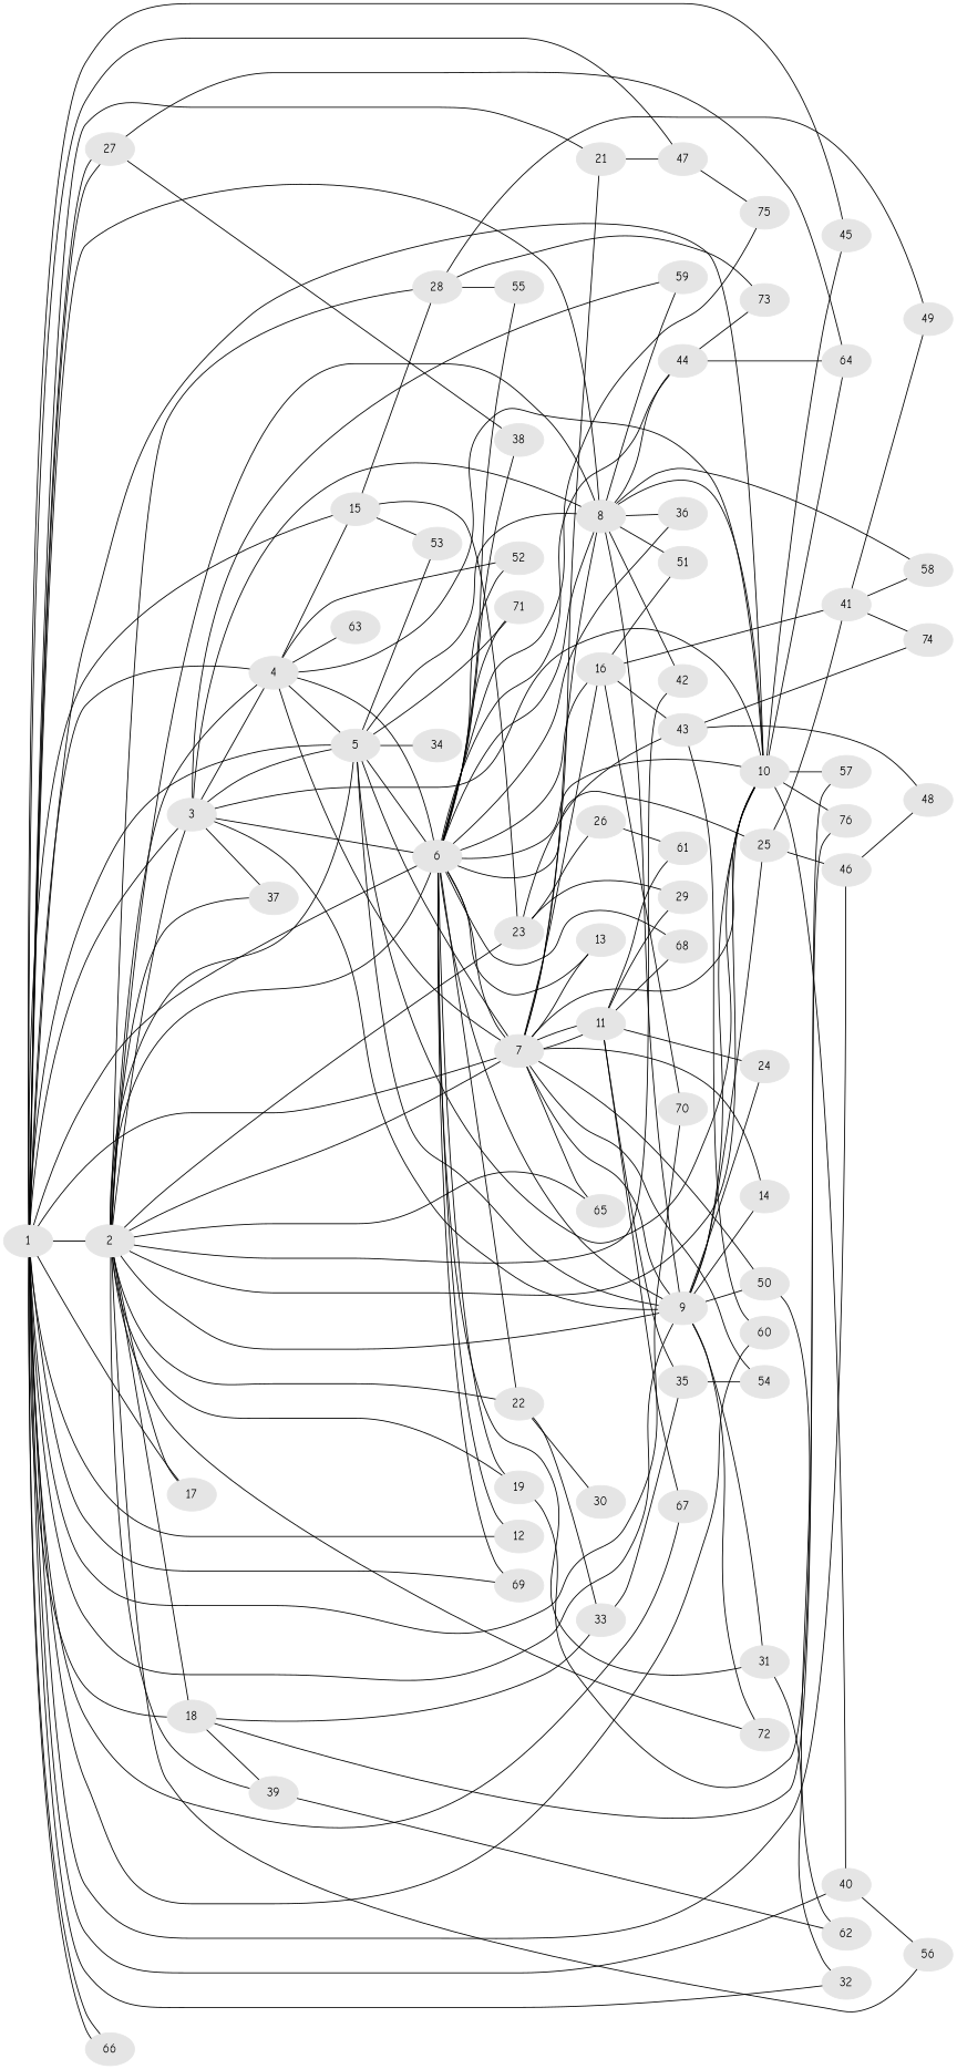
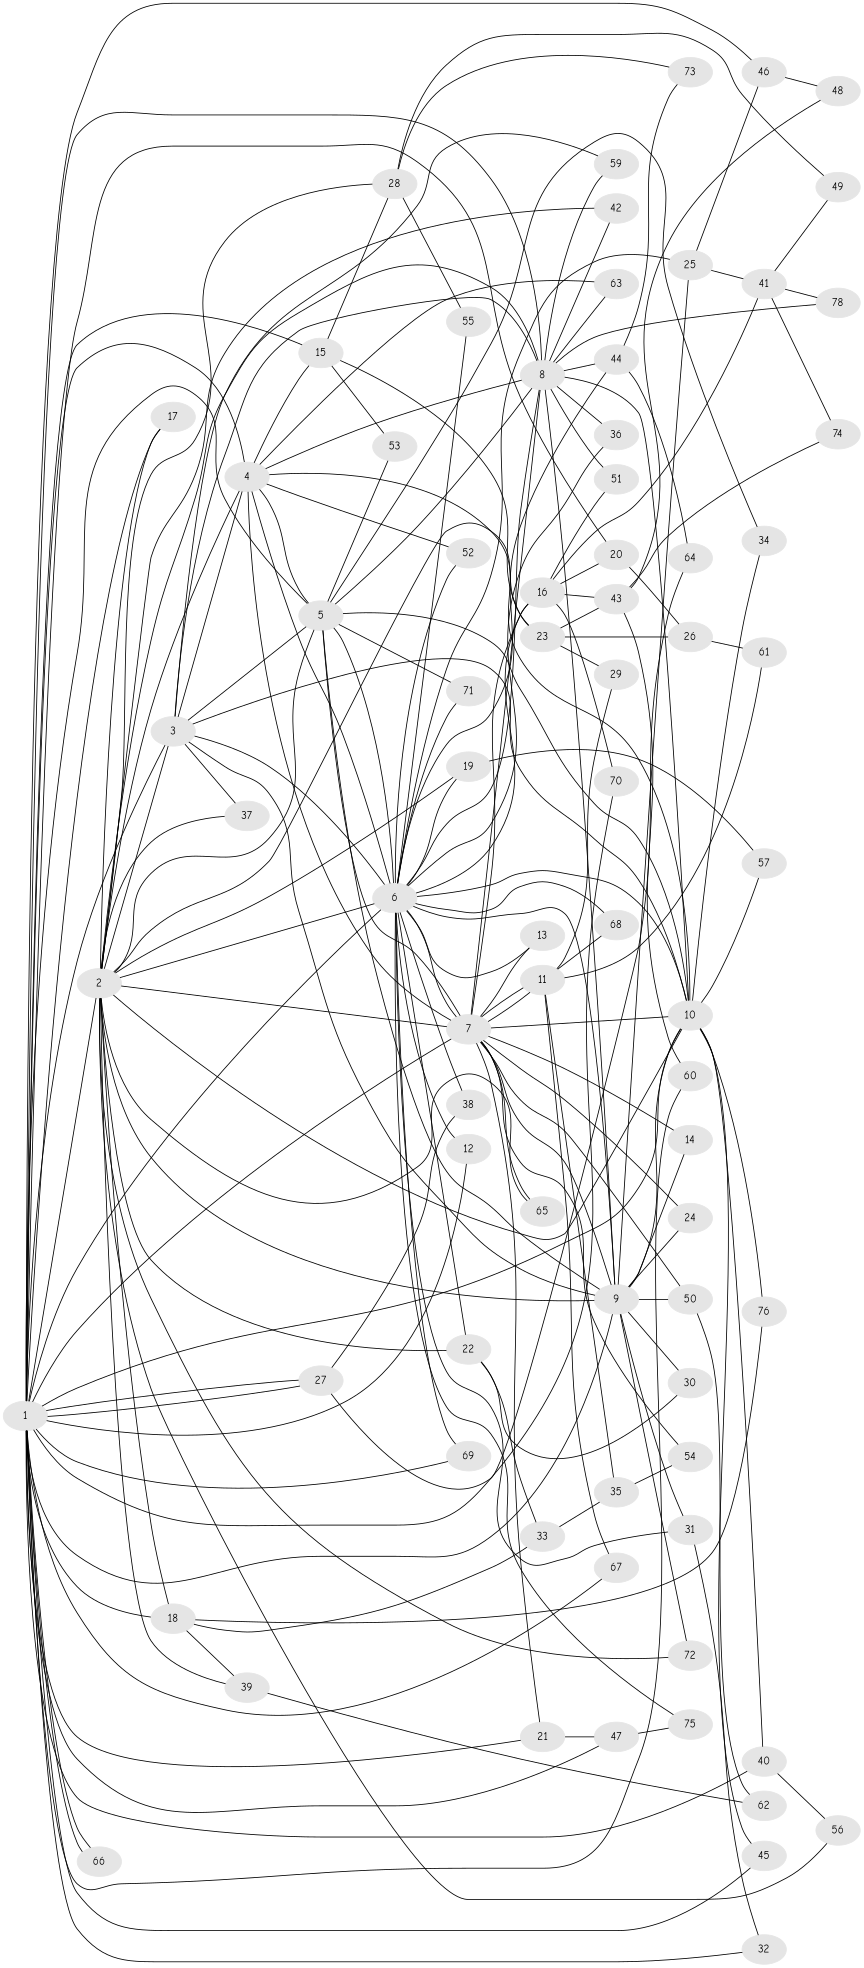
  graph {
    fontname="Comic Neue"
    rankdir=LR
    node [color=gray90 fontname="Comic Neue" style=filled]
    edge [fontname="Comic Neue"]
    1
    2
    3
    4
    5
    6
    7
    8
    9
    10
    12
    15
    17
    18
+   20
    21
    27
    32
    40
    45
    46
    47
    60
    66
    67
    69
    70
    19
    22
    23
    28
    37
    39
    42
    56
    65
    72
    59
    52
    63
    34
    53
    71
    13
    16
    25
    31
    36
    38
    44
    55
    68
    75
    11
    14
    24
    50
    54
    51
-   58
+   58 [label=78]
    30
    57
    76
    33
    26
    64
    48
    29
    43
    49
    73
    62
    41
    35
    61
    74
    1 -- 2
    1 -- 3
    1 -- 4
    1 -- 5
    1 -- 6
    1 -- 7
    1 -- 8
    1 -- 9
    1 -- 10
    1 -- 12
    1 -- 15
    1 -- 17
    1 -- 18
+   1 -- 20
    1 -- 21
    1 -- 27
    1 -- 27
    1 -- 32
    1 -- 40
    1 -- 45
    1 -- 46
    1 -- 47
    1 -- 60
    1 -- 66
    1 -- 66
    1 -- 67
    1 -- 69
    1 -- 70
    2 -- 3
    2 -- 4
    2 -- 5
    2 -- 6
    2 -- 7
    2 -- 8
    2 -- 9
    2 -- 10
    2 -- 17
    2 -- 18
    2 -- 19
    2 -- 22
    2 -- 23
    2 -- 28
    2 -- 37
    2 -- 39
    2 -- 42
    2 -- 56
    2 -- 65
    2 -- 72
    3 -- 4
    3 -- 5
    3 -- 6
    3 -- 8
    3 -- 9
    3 -- 10
    3 -- 37
    3 -- 59
    4 -- 5
    4 -- 6
    4 -- 7
+   4 -- 8
    4 -- 10
    4 -- 15
    4 -- 52
    4 -- 63
    5 -- 6
    5 -- 7
    5 -- 8
    5 -- 9
    5 -- 10
    5 -- 34
    5 -- 53
    5 -- 71
    6 -- 7
    6 -- 8
    6 -- 9
    6 -- 10
    6 -- 12
    6 -- 69
    6 -- 19
    6 -- 22
    6 -- 52
    6 -- 71
    6 -- 13
    6 -- 16
    6 -- 25
    6 -- 31
    6 -- 36
    6 -- 38
    6 -- 44
    6 -- 55
    6 -- 68
    6 -- 75
    7 -- 8
    7 -- 9
    7 -- 10
    7 -- 21
    7 -- 65
    7 -- 13
    7 -- 16
    7 -- 11
    7 -- 11
    7 -- 14
-   11 -- 24
+   7 -- 24
    7 -- 50
    7 -- 54
    8 -- 9
    8 -- 10
    8 -- 42
    8 -- 59
+   8 -- 63
    8 -- 36
    8 -- 44
    8 -- 51
    8 -- 58
    9 -- 10
    9 -- 72
    9 -- 25
    9 -- 31
    9 -- 14
    9 -- 24
    9 -- 50
+   9 -- 30
    10 -- 40
    10 -- 45
-   10 -- 64
+   10 -- 34
    10 -- 57
    10 -- 76
    15 -- 23
    15 -- 28
    15 -- 53
    18 -- 39
    18 -- 76
    18 -- 33
+   20 -- 26
    21 -- 47
    27 -- 38
    27 -- 64
    40 -- 56
    46 -- 48
    47 -- 75
    19 -- 57
    22 -- 30
    22 -- 33
    23 -- 26
    23 -- 29
    23 -- 43
    28 -- 55
    28 -- 49
    28 -- 73
    39 -- 62
+   16 -- 20
    16 -- 70
    16 -- 51
    16 -- 43
    16 -- 41
    25 -- 46
    25 -- 41
    31 -- 32
    44 -- 64
    44 -- 73
    11 -- 67
    11 -- 68
    11 -- 29
    11 -- 35
    11 -- 61
    50 -- 62
    33 -- 35
    26 -- 61
    43 -- 60
    43 -- 48
    43 -- 74
    41 -- 58
    41 -- 49
    41 -- 74
    35 -- 54
  }
